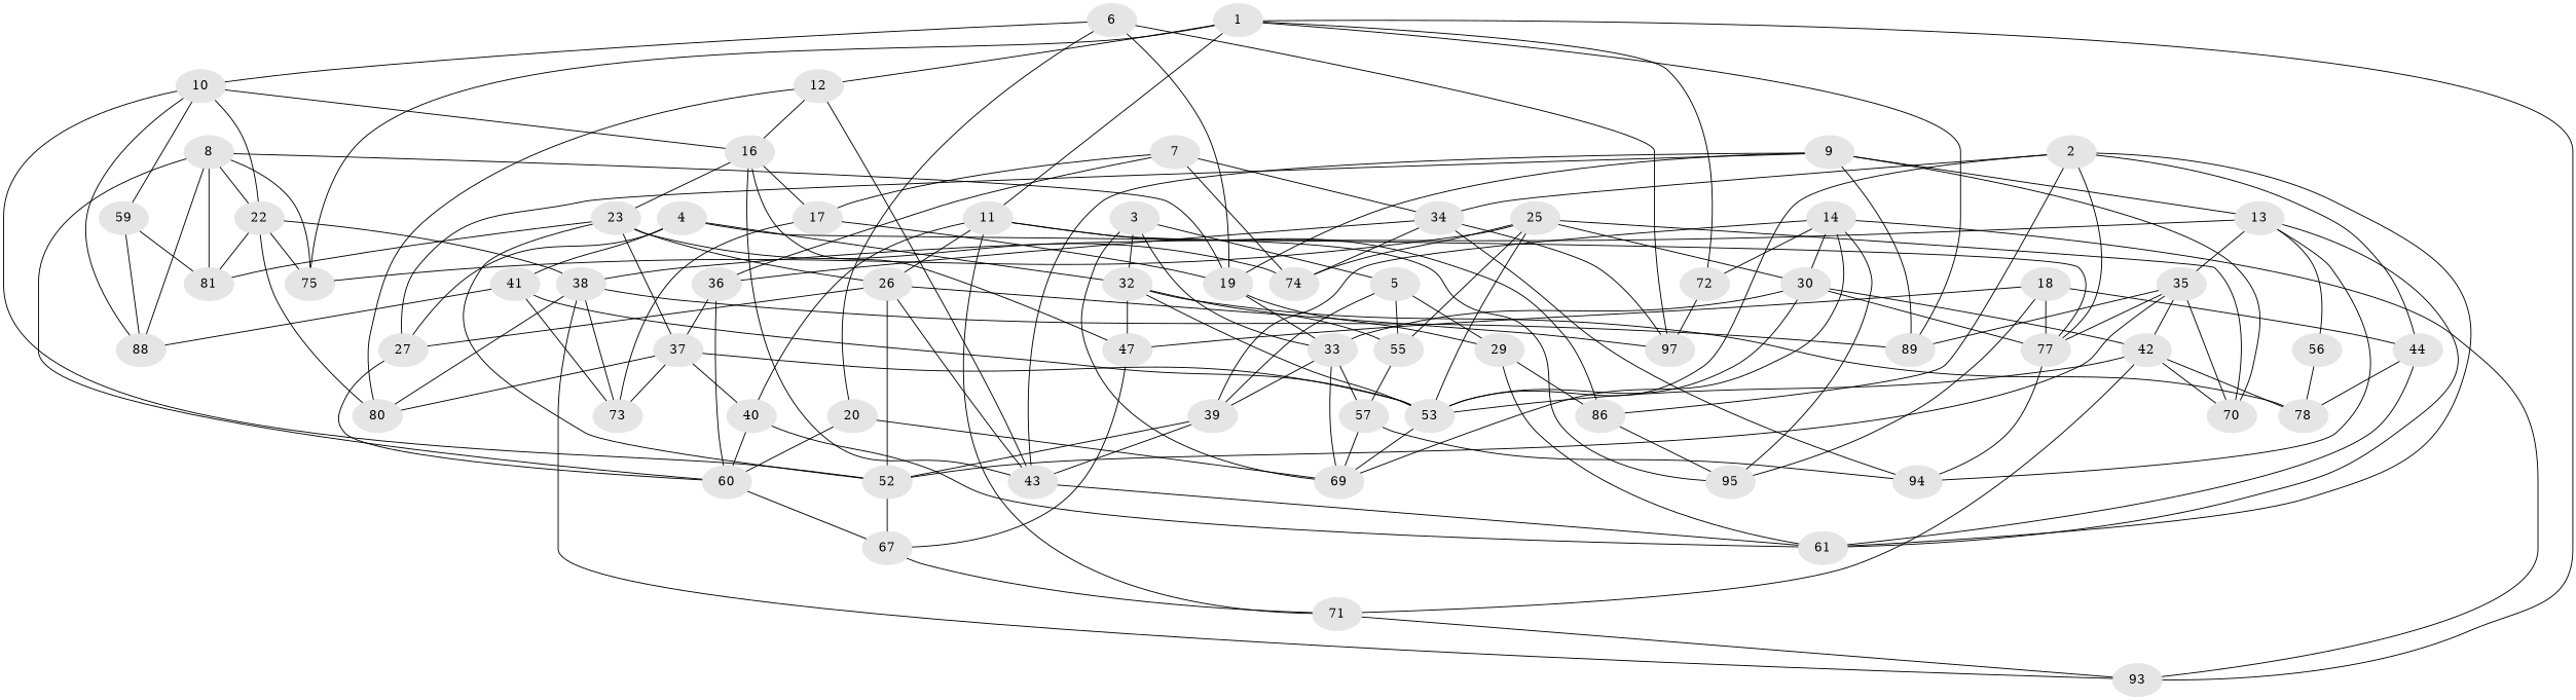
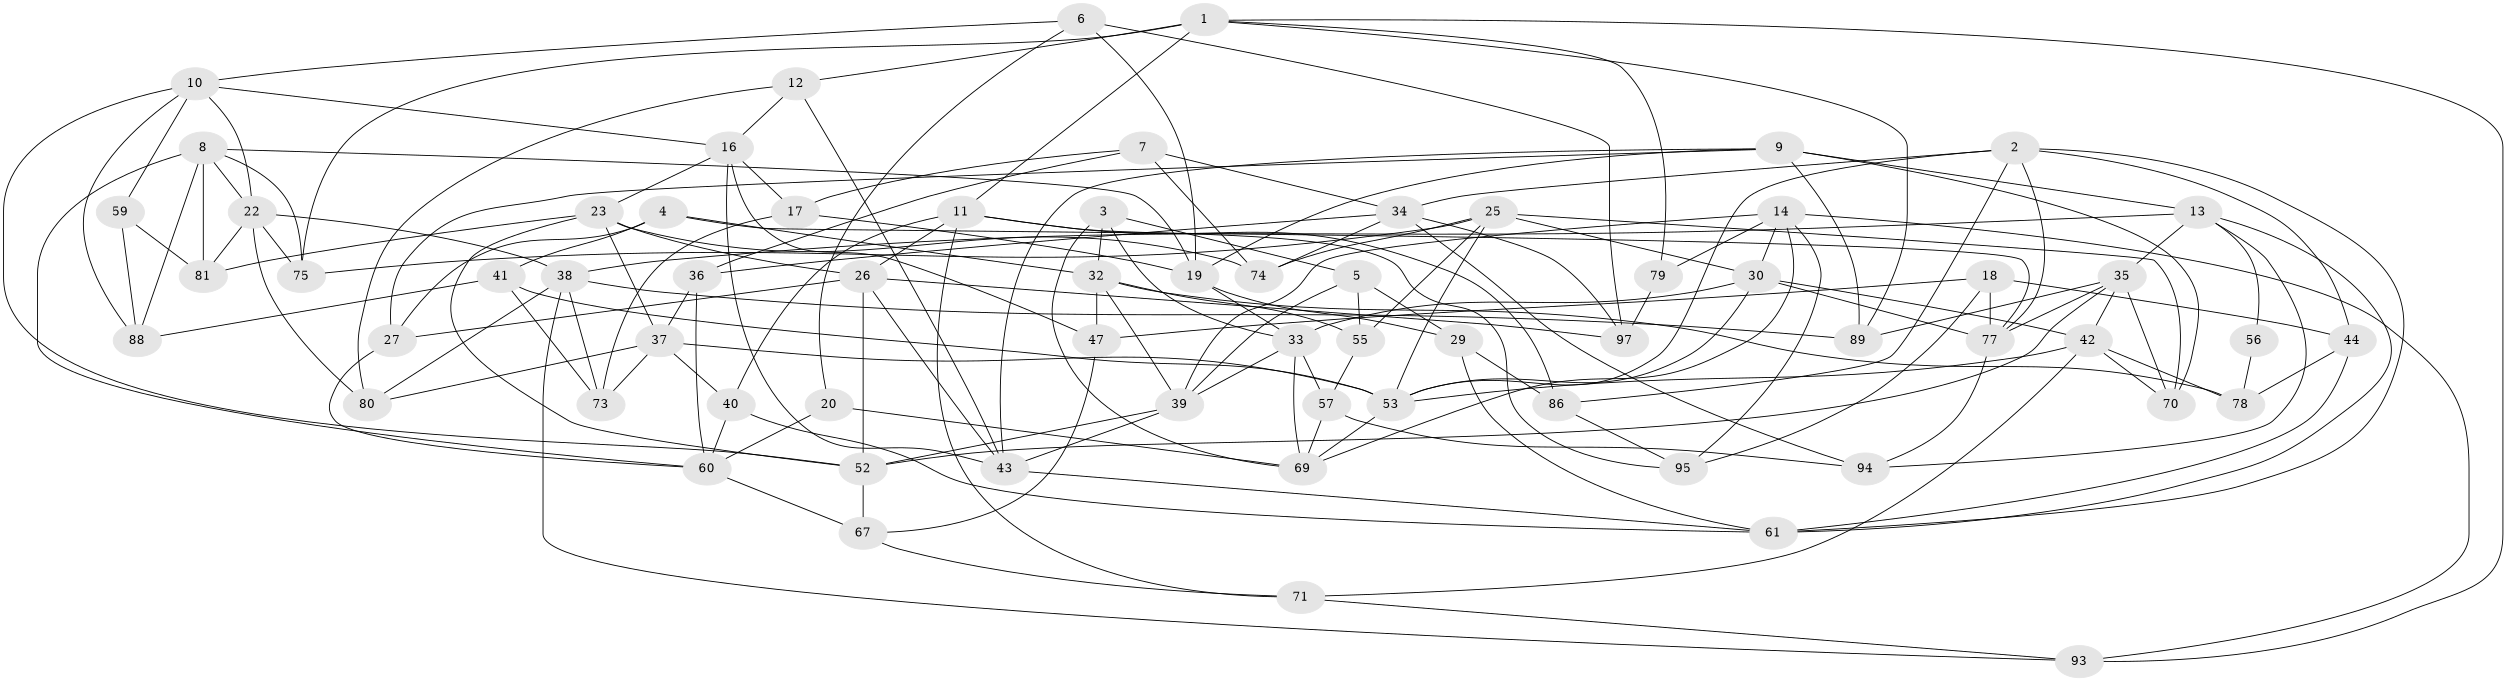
  graph {
    node [color=gray90 style=filled]
    1 [super="+82"]
    11 [super="+49"]
    12
-   72
+   72 [label=79]
    75
    89
    93
    86
    26 [super="+45"]
    40
    71
    95
    43 [super="+83"]
    16 [super="+21"]
    80
    97
    2 [super="+15"]
    34 [super="+51"]
    44
    53 [super="+96"]
    61 [super="+76"]
    77 [super="+84"]
    36
    74
    94
    78
    69 [super="+90"]
    3
    5
    32 [super="+46"]
    33 [super="+50"]
    29
    39 [super="+58"]
    55
    47
    57
    4
    27
    41
    60 [super="+87"]
    88
    73
    52 [super="+92"]
    10 [super="+24"]
    22 [super="+31"]
    59
    6
    19 [super="+66"]
    20
    7
    17
    37 [super="+54"]
    8 [super="+79"]
    81
    38 [super="+68"]
    67
    9 [super="+62"]
    13 [super="+85"]
    70
    35 [super="+48"]
    56
    23 [super="+65"]
    42 [super="+91"]
    14 [super="+64"]
    30 [super="+63"]
    18
    25 [super="+28"]
    1 -- 11
    1 -- 12
    1 -- 72
    1 -- 75
    1 -- 89
    1 -- 93
    11 -- 86
    11 -- 26
    11 -- 40
    11 -- 71
    11 -- 95
    12 -- 43
    12 -- 16
    12 -- 80
    72 -- 97
    86 -- 95
    26 -- 43
    26 -- 97
    26 -- 27
    26 -- 52
    40 -- 61
    40 -- 60
    71 -- 93
    43 -- 61
    16 -- 43
    16 -- 47
    16 -- 17
    16 -- 23
    2 -- 86
    2 -- 34
    2 -- 44
    2 -- 53
    2 -- 61
    2 -- 77
    34 -- 97
    34 -- 36
    34 -- 74
    34 -- 94
    44 -- 61
    44 -- 78
    53 -- 69
    77 -- 94
    36 -- 60
    36 -- 37
    3 -- 69
    3 -- 5
    3 -- 32
    3 -- 33
    5 -- 29
    5 -- 39
    5 -- 55
    32 -- 78
-   32 -- 53
+   32 -- 39
    32 -- 55
    32 -- 47
    33 -- 69
    33 -- 39
    33 -- 57
    29 -- 86
    29 -- 61
    39 -- 43
    39 -- 52
    55 -- 57
    47 -- 67
    57 -- 94
    57 -- 69
    4 -- 77
    4 -- 32
    4 -- 27
    4 -- 41
    27 -- 60
    41 -- 53
    41 -- 88
    41 -- 73
    60 -- 67
    52 -- 67
    10 -- 16
    10 -- 88
    10 -- 52
    10 -- 22
    10 -- 59
    22 -- 75
    22 -- 80
    22 -- 81
    22 -- 38
    59 -- 88
    59 -- 81
    6 -- 97
    6 -- 10
    6 -- 19
    6 -- 20
    19 -- 33
    19 -- 29
    20 -- 69
    20 -- 60
    7 -- 34
    7 -- 36
    7 -- 74
    7 -- 17
    17 -- 73
    17 -- 19
    37 -- 40
    37 -- 80
    37 -- 53
    37 -- 73
    8 -- 75
    8 -- 60
    8 -- 88
    8 -- 22
    8 -- 19
    8 -- 81
    38 -- 89
    38 -- 93
    38 -- 80
    38 -- 73
    67 -- 71
    9 -- 89
    9 -- 43
    9 -- 27
    9 -- 19
    9 -- 13
    9 -- 70
    13 -- 61
    13 -- 94
    13 -- 38
    13 -- 35
    13 -- 56
    35 -- 89
    35 -- 77
    35 -- 52
    35 -- 70
    35 -- 42
    56 -- 78
    23 -- 26
    23 -- 74
    23 -- 52
    23 -- 37
    23 -- 81
    42 -- 71
    42 -- 53
    42 -- 78
    42 -- 70
    14 -- 72
    14 -- 93
    14 -- 95
    14 -- 69
    14 -- 39
    14 -- 30
    30 -- 53
    30 -- 77
    30 -- 33
    30 -- 42
    18 -- 95
    18 -- 44
    18 -- 77
    18 -- 47
    25 -- 75
    25 -- 53
    25 -- 74
    25 -- 55
    25 -- 70
    25 -- 30
  }
